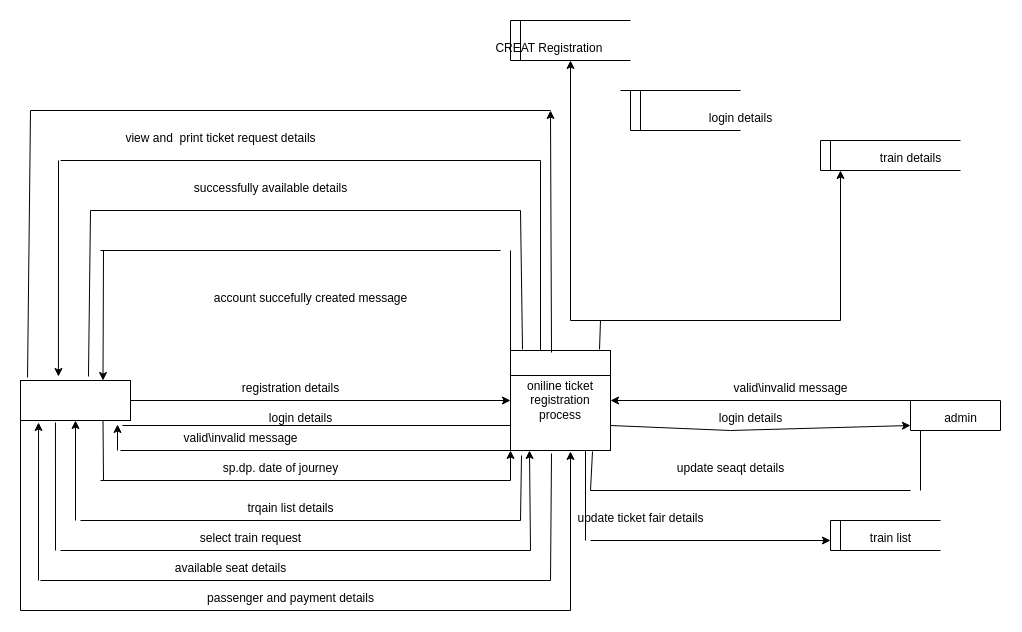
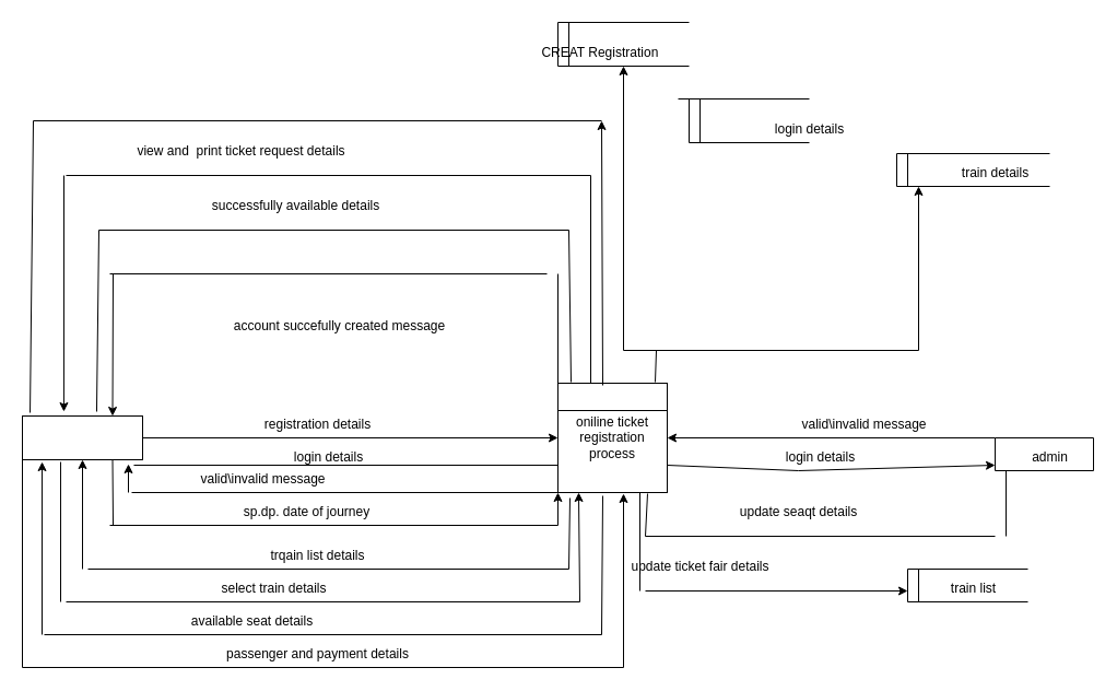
  <mxCell id="0" />
  <mxCell id="1" parent="0" />
  <mxCell id="2" value="oniline ticket registration process" style="whiteSpace=wrap;html=1;aspect=fixed;" vertex="1" parent="1"><mxGeometry x="510" y="350" width="100" height="100" as="geometry" /></mxCell>
  <mxCell id="3" value="" style="endArrow=none;html=1;rounded=0;entryX=1;entryY=0.25;entryDx=0;entryDy=0;entryPerimeter=0;exitX=0;exitY=0.25;exitDx=0;exitDy=0;" edge="1" parent="1" source="2" target="2"><mxGeometry width="50" height="50" relative="1" as="geometry"><mxPoint x="520" y="410" as="sourcePoint" /><mxPoint x="570" y="360" as="targetPoint" /></mxGeometry></mxCell>
  <mxCell id="4" value="" style="endArrow=none;html=1;rounded=0;" edge="1" parent="1"><mxGeometry width="50" height="50" relative="1" as="geometry"><mxPoint x="510" y="20" as="sourcePoint" /><mxPoint x="630" y="20" as="targetPoint" /></mxGeometry></mxCell>
  <mxCell id="5" value="" style="endArrow=none;html=1;rounded=0;" edge="1" parent="1"><mxGeometry width="50" height="50" relative="1" as="geometry"><mxPoint x="510" y="60" as="sourcePoint" /><mxPoint x="630" y="60" as="targetPoint" /></mxGeometry></mxCell>
  <mxCell id="6" value="" style="endArrow=none;html=1;rounded=0;" edge="1" parent="1"><mxGeometry width="50" height="50" relative="1" as="geometry"><mxPoint x="510" y="20" as="sourcePoint" /><mxPoint x="510" y="60" as="targetPoint" /></mxGeometry></mxCell>
  <mxCell id="7" value="" style="endArrow=classic;html=1;rounded=0;" edge="1" parent="1"><mxGeometry width="50" height="50" relative="1" as="geometry"><mxPoint x="570" y="320" as="sourcePoint" /><mxPoint x="570" y="60" as="targetPoint" /></mxGeometry></mxCell>
  <mxCell id="8" value="" style="endArrow=none;html=1;rounded=0;" edge="1" parent="1"><mxGeometry width="50" height="50" relative="1" as="geometry"><mxPoint x="600" y="320" as="sourcePoint" /><mxPoint x="570" y="320" as="targetPoint" /></mxGeometry></mxCell>
  <mxCell id="9" value="" style="endArrow=none;html=1;rounded=0;exitX=0.89;exitY=-0.01;exitDx=0;exitDy=0;exitPerimeter=0;" edge="1" parent="1" source="2"><mxGeometry width="50" height="50" relative="1" as="geometry"><mxPoint x="520" y="210" as="sourcePoint" /><mxPoint x="600" y="320" as="targetPoint" /></mxGeometry></mxCell>
  <mxCell id="10" value="" style="endArrow=none;html=1;rounded=0;" edge="1" parent="1"><mxGeometry width="50" height="50" relative="1" as="geometry"><mxPoint x="520" y="60" as="sourcePoint" /><mxPoint x="520" y="20" as="targetPoint" /></mxGeometry></mxCell>
  <mxCell id="11" value="" style="rounded=0;whiteSpace=wrap;html=1;" vertex="1" parent="1"><mxGeometry x="20" y="380" width="110" height="40" as="geometry" /></mxCell>
  <mxCell id="12" value="" style="endArrow=classic;html=1;rounded=0;exitX=1;exitY=0.5;exitDx=0;exitDy=0;entryX=0;entryY=0.5;entryDx=0;entryDy=0;" edge="1" parent="1" source="11" target="2"><mxGeometry width="50" height="50" relative="1" as="geometry"><mxPoint x="330" y="310" as="sourcePoint" /><mxPoint x="380" y="260" as="targetPoint" /></mxGeometry></mxCell>
  <mxCell id="13" value="" style="endArrow=none;html=1;rounded=0;exitX=0.064;exitY=-0.075;exitDx=0;exitDy=0;exitPerimeter=0;" edge="1" parent="1" source="11"><mxGeometry width="50" height="50" relative="1" as="geometry"><mxPoint x="330" y="310" as="sourcePoint" /><mxPoint x="30" y="110" as="targetPoint" /></mxGeometry></mxCell>
  <mxCell id="14" value="" style="endArrow=none;html=1;rounded=0;" edge="1" parent="1"><mxGeometry width="50" height="50" relative="1" as="geometry"><mxPoint x="30" y="110" as="sourcePoint" /><mxPoint x="550" y="110" as="targetPoint" /></mxGeometry></mxCell>
  <mxCell id="15" value="" style="endArrow=classic;html=1;rounded=0;exitX=0.41;exitY=0.02;exitDx=0;exitDy=0;exitPerimeter=0;" edge="1" parent="1" source="2"><mxGeometry width="50" height="50" relative="1" as="geometry"><mxPoint x="560" y="350" as="sourcePoint" /><mxPoint x="550" y="110" as="targetPoint" /></mxGeometry></mxCell>
  <mxCell id="16" value="" style="endArrow=classic;html=1;rounded=0;entryX=0.345;entryY=-0.1;entryDx=0;entryDy=0;entryPerimeter=0;" edge="1" parent="1" target="11"><mxGeometry width="50" height="50" relative="1" as="geometry"><mxPoint x="58" y="160" as="sourcePoint" /><mxPoint x="390" y="260" as="targetPoint" /></mxGeometry></mxCell>
  <mxCell id="17" value="" style="endArrow=none;html=1;rounded=0;" edge="1" parent="1"><mxGeometry width="50" height="50" relative="1" as="geometry"><mxPoint x="60" y="160" as="sourcePoint" /><mxPoint x="540" y="160" as="targetPoint" /></mxGeometry></mxCell>
  <mxCell id="18" value="" style="endArrow=none;html=1;rounded=0;exitX=0.3;exitY=0;exitDx=0;exitDy=0;exitPerimeter=0;" edge="1" parent="1" source="2"><mxGeometry width="50" height="50" relative="1" as="geometry"><mxPoint x="540" y="340" as="sourcePoint" /><mxPoint x="540" y="160" as="targetPoint" /></mxGeometry></mxCell>
  <mxCell id="19" value="" style="endArrow=none;html=1;rounded=0;exitX=0.618;exitY=-0.1;exitDx=0;exitDy=0;exitPerimeter=0;" edge="1" parent="1" source="11"><mxGeometry width="50" height="50" relative="1" as="geometry"><mxPoint x="330" y="310" as="sourcePoint" /><mxPoint x="90" y="210" as="targetPoint" /></mxGeometry></mxCell>
  <mxCell id="20" value="" style="endArrow=none;html=1;rounded=0;" edge="1" parent="1"><mxGeometry width="50" height="50" relative="1" as="geometry"><mxPoint x="90" y="210" as="sourcePoint" /><mxPoint x="520" y="210" as="targetPoint" /></mxGeometry></mxCell>
  <mxCell id="21" value="" style="endArrow=none;html=1;rounded=0;exitX=0.12;exitY=-0.01;exitDx=0;exitDy=0;exitPerimeter=0;" edge="1" parent="1" source="2"><mxGeometry width="50" height="50" relative="1" as="geometry"><mxPoint x="330" y="310" as="sourcePoint" /><mxPoint x="520" y="210" as="targetPoint" /></mxGeometry></mxCell>
  <mxCell id="22" value="" style="endArrow=classic;html=1;rounded=0;entryX=0.75;entryY=0;entryDx=0;entryDy=0;" edge="1" parent="1" target="11"><mxGeometry width="50" height="50" relative="1" as="geometry"><mxPoint x="103" y="250" as="sourcePoint" /><mxPoint x="380" y="260" as="targetPoint" /></mxGeometry></mxCell>
  <mxCell id="23" value="" style="endArrow=none;html=1;rounded=0;" edge="1" parent="1"><mxGeometry width="50" height="50" relative="1" as="geometry"><mxPoint x="100" y="250" as="sourcePoint" /><mxPoint x="500" y="250" as="targetPoint" /></mxGeometry></mxCell>
  <mxCell id="24" value="" style="endArrow=none;html=1;rounded=0;exitX=0;exitY=0;exitDx=0;exitDy=0;" edge="1" parent="1" source="2"><mxGeometry width="50" height="50" relative="1" as="geometry"><mxPoint x="330" y="310" as="sourcePoint" /><mxPoint x="510" y="250" as="targetPoint" /></mxGeometry></mxCell>
  <mxCell id="25" value="" style="endArrow=none;html=1;rounded=0;exitX=0.927;exitY=1.125;exitDx=0;exitDy=0;exitPerimeter=0;entryX=0;entryY=0.75;entryDx=0;entryDy=0;" edge="1" parent="1" source="11" target="2"><mxGeometry width="50" height="50" relative="1" as="geometry"><mxPoint x="330" y="510" as="sourcePoint" /><mxPoint x="380" y="460" as="targetPoint" /></mxGeometry></mxCell>
  <mxCell id="26" value="" style="endArrow=classic;html=1;rounded=0;entryX=0.882;entryY=1.1;entryDx=0;entryDy=0;entryPerimeter=0;" edge="1" parent="1" target="11"><mxGeometry width="50" height="50" relative="1" as="geometry"><mxPoint x="117" y="450" as="sourcePoint" /><mxPoint x="380" y="460" as="targetPoint" /></mxGeometry></mxCell>
  <mxCell id="27" value="" style="endArrow=none;html=1;rounded=0;entryX=0;entryY=1;entryDx=0;entryDy=0;" edge="1" parent="1" target="2"><mxGeometry width="50" height="50" relative="1" as="geometry"><mxPoint x="120" y="450" as="sourcePoint" /><mxPoint x="380" y="460" as="targetPoint" /></mxGeometry></mxCell>
  <mxCell id="28" value="" style="endArrow=none;html=1;rounded=0;exitX=0.75;exitY=1;exitDx=0;exitDy=0;" edge="1" parent="1" source="11"><mxGeometry width="50" height="50" relative="1" as="geometry"><mxPoint x="330" y="510" as="sourcePoint" /><mxPoint x="103" y="480" as="targetPoint" /></mxGeometry></mxCell>
  <mxCell id="29" value="" style="endArrow=none;html=1;rounded=0;" edge="1" parent="1"><mxGeometry width="50" height="50" relative="1" as="geometry"><mxPoint x="100" y="480" as="sourcePoint" /><mxPoint x="510" y="480" as="targetPoint" /></mxGeometry></mxCell>
  <mxCell id="30" value="" style="endArrow=classic;html=1;rounded=0;" edge="1" parent="1"><mxGeometry width="50" height="50" relative="1" as="geometry"><mxPoint x="510" y="480" as="sourcePoint" /><mxPoint x="510" y="450" as="targetPoint" /><Array as="points" /></mxGeometry></mxCell>
  <mxCell id="31" value="" style="endArrow=classic;html=1;rounded=0;entryX=0.5;entryY=1;entryDx=0;entryDy=0;" edge="1" parent="1" target="11"><mxGeometry width="50" height="50" relative="1" as="geometry"><mxPoint x="75" y="520" as="sourcePoint" /><mxPoint x="380" y="460" as="targetPoint" /></mxGeometry></mxCell>
  <mxCell id="32" value="" style="endArrow=none;html=1;rounded=0;" edge="1" parent="1"><mxGeometry width="50" height="50" relative="1" as="geometry"><mxPoint x="80" y="520" as="sourcePoint" /><mxPoint x="520" y="520" as="targetPoint" /></mxGeometry></mxCell>
  <mxCell id="33" value="" style="endArrow=none;html=1;rounded=0;entryX=0.11;entryY=1.05;entryDx=0;entryDy=0;entryPerimeter=0;" edge="1" parent="1" target="2"><mxGeometry width="50" height="50" relative="1" as="geometry"><mxPoint x="520" y="520" as="sourcePoint" /><mxPoint x="380" y="460" as="targetPoint" /></mxGeometry></mxCell>
  <mxCell id="34" value="" style="endArrow=none;html=1;rounded=0;entryX=0.318;entryY=1.05;entryDx=0;entryDy=0;entryPerimeter=0;" edge="1" parent="1" target="11"><mxGeometry width="50" height="50" relative="1" as="geometry"><mxPoint x="55" y="550" as="sourcePoint" /><mxPoint x="380" y="460" as="targetPoint" /></mxGeometry></mxCell>
  <mxCell id="35" value="" style="endArrow=none;html=1;rounded=0;" edge="1" parent="1"><mxGeometry width="50" height="50" relative="1" as="geometry"><mxPoint x="60" y="550" as="sourcePoint" /><mxPoint x="530" y="550" as="targetPoint" /></mxGeometry></mxCell>
  <mxCell id="36" value="" style="endArrow=classic;html=1;rounded=0;entryX=0.19;entryY=1;entryDx=0;entryDy=0;entryPerimeter=0;" edge="1" parent="1" target="2"><mxGeometry width="50" height="50" relative="1" as="geometry"><mxPoint x="530" y="550" as="sourcePoint" /><mxPoint x="380" y="460" as="targetPoint" /></mxGeometry></mxCell>
  <mxCell id="37" value="" style="endArrow=classic;html=1;rounded=0;entryX=0.164;entryY=1.05;entryDx=0;entryDy=0;entryPerimeter=0;" edge="1" parent="1" target="11"><mxGeometry width="50" height="50" relative="1" as="geometry"><mxPoint x="38" y="580" as="sourcePoint" /><mxPoint x="380" y="460" as="targetPoint" /></mxGeometry></mxCell>
  <mxCell id="38" value="" style="endArrow=none;html=1;rounded=0;" edge="1" parent="1"><mxGeometry width="50" height="50" relative="1" as="geometry"><mxPoint x="40" y="580" as="sourcePoint" /><mxPoint x="550" y="580" as="targetPoint" /></mxGeometry></mxCell>
  <mxCell id="39" value="" style="endArrow=none;html=1;rounded=0;entryX=0.41;entryY=1.03;entryDx=0;entryDy=0;entryPerimeter=0;" edge="1" parent="1" target="2"><mxGeometry width="50" height="50" relative="1" as="geometry"><mxPoint x="550" y="580" as="sourcePoint" /><mxPoint x="380" y="460" as="targetPoint" /></mxGeometry></mxCell>
  <mxCell id="40" value="" style="endArrow=none;html=1;rounded=0;exitX=0;exitY=1;exitDx=0;exitDy=0;" edge="1" parent="1" source="11"><mxGeometry width="50" height="50" relative="1" as="geometry"><mxPoint x="330" y="510" as="sourcePoint" /><mxPoint x="20" y="610" as="targetPoint" /></mxGeometry></mxCell>
  <mxCell id="41" value="" style="endArrow=none;html=1;rounded=0;" edge="1" parent="1"><mxGeometry width="50" height="50" relative="1" as="geometry"><mxPoint x="20" y="610" as="sourcePoint" /><mxPoint x="570" y="610" as="targetPoint" /></mxGeometry></mxCell>
  <mxCell id="42" value="" style="endArrow=classic;html=1;rounded=0;entryX=0.6;entryY=1.01;entryDx=0;entryDy=0;entryPerimeter=0;" edge="1" parent="1" target="2"><mxGeometry width="50" height="50" relative="1" as="geometry"><mxPoint x="570" y="610" as="sourcePoint" /><mxPoint x="380" y="460" as="targetPoint" /></mxGeometry></mxCell>
  <mxCell id="43" value="" style="endArrow=none;html=1;rounded=0;" edge="1" parent="1"><mxGeometry width="50" height="50" relative="1" as="geometry"><mxPoint x="620" y="90" as="sourcePoint" /><mxPoint x="740" y="90" as="targetPoint" /></mxGeometry></mxCell>
  <mxCell id="44" value="" style="endArrow=none;html=1;rounded=0;" edge="1" parent="1"><mxGeometry width="50" height="50" relative="1" as="geometry"><mxPoint x="630" as="sourcePoint" y="130" /><mxPoint x="740" as="targetPoint" y="130" /></mxGeometry></mxCell>
  <mxCell id="45" value="" style="endArrow=none;html=1;rounded=0;" edge="1" parent="1"><mxGeometry width="50" height="50" relative="1" as="geometry"><mxPoint x="630" as="sourcePoint" y="130" /><mxPoint x="630" y="90" as="targetPoint" /></mxGeometry></mxCell>
  <mxCell id="46" value="" style="endArrow=none;html=1;rounded=0;" edge="1" parent="1"><mxGeometry width="50" height="50" relative="1" as="geometry"><mxPoint x="640" as="sourcePoint" y="130" /><mxPoint x="640" y="90" as="targetPoint" /></mxGeometry></mxCell>
  <mxCell id="47" value="" style="endArrow=none;html=1;rounded=0;" edge="1" parent="1"><mxGeometry width="50" height="50" relative="1" as="geometry"><mxPoint x="820" y="140" as="sourcePoint" /><mxPoint x="960" y="140" as="targetPoint" /></mxGeometry></mxCell>
  <mxCell id="48" value="" style="endArrow=none;html=1;rounded=0;" edge="1" parent="1"><mxGeometry width="50" height="50" relative="1" as="geometry"><mxPoint x="960" y="170" as="sourcePoint" /><mxPoint x="820" y="170" as="targetPoint" /></mxGeometry></mxCell>
  <mxCell id="49" value="" style="endArrow=none;html=1;rounded=0;" edge="1" parent="1"><mxGeometry width="50" height="50" relative="1" as="geometry"><mxPoint x="820" y="170" as="sourcePoint" /><mxPoint x="820" y="140" as="targetPoint" /></mxGeometry></mxCell>
  <mxCell id="50" value="" style="endArrow=none;html=1;rounded=0;" edge="1" parent="1"><mxGeometry width="50" height="50" relative="1" as="geometry"><mxPoint x="830" y="170" as="sourcePoint" /><mxPoint x="830" y="140" as="targetPoint" /></mxGeometry></mxCell>
  <mxCell id="51" value="" style="endArrow=classic;html=1;rounded=0;" edge="1" parent="1"><mxGeometry width="50" height="50" relative="1" as="geometry"><mxPoint x="840" y="320" as="sourcePoint" /><mxPoint x="840" y="170" as="targetPoint" /></mxGeometry></mxCell>
  <mxCell id="52" value="" style="endArrow=none;html=1;rounded=0;" edge="1" parent="1"><mxGeometry width="50" height="50" relative="1" as="geometry"><mxPoint x="590" y="320" as="sourcePoint" /><mxPoint x="840" y="320" as="targetPoint" /></mxGeometry></mxCell>
  <mxCell id="53" value="" style="endArrow=none;html=1;rounded=0;" edge="1" parent="1"><mxGeometry width="50" height="50" relative="1" as="geometry"><mxPoint x="910" y="400" as="sourcePoint" /><mxPoint x="1000" y="400" as="targetPoint" /></mxGeometry></mxCell>
  <mxCell id="54" value="" style="endArrow=none;html=1;rounded=0;" edge="1" parent="1"><mxGeometry width="50" height="50" relative="1" as="geometry"><mxPoint x="910" y="430" as="sourcePoint" /><mxPoint x="910" y="400" as="targetPoint" /></mxGeometry></mxCell>
  <mxCell id="55" value="" style="endArrow=none;html=1;rounded=0;" edge="1" parent="1"><mxGeometry width="50" height="50" relative="1" as="geometry"><mxPoint x="910" y="430" as="sourcePoint" /><mxPoint x="1000" y="430" as="targetPoint" /></mxGeometry></mxCell>
  <mxCell id="56" value="" style="endArrow=none;html=1;rounded=0;" edge="1" parent="1"><mxGeometry width="50" height="50" relative="1" as="geometry"><mxPoint x="1000" y="400" as="sourcePoint" /><mxPoint x="1000" y="430" as="targetPoint" /></mxGeometry></mxCell>
  <mxCell id="57" value="" style="endArrow=classic;html=1;rounded=0;entryX=1;entryY=0.5;entryDx=0;entryDy=0;" edge="1" parent="1" target="2"><mxGeometry width="50" height="50" relative="1" as="geometry"><mxPoint x="910" y="400" as="sourcePoint" /><mxPoint x="700" y="360" as="targetPoint" /></mxGeometry></mxCell>
  <mxCell id="58" value="" style="endArrow=classic;html=1;rounded=0;exitX=1;exitY=0.75;exitDx=0;exitDy=0;" edge="1" parent="1" source="2"><mxGeometry width="50" height="50" relative="1" as="geometry"><mxPoint x="650" y="410" as="sourcePoint" /><mxPoint x="910" y="425" as="targetPoint" /><Array as="points"><mxPoint x="730" y="430" /></Array></mxGeometry></mxCell>
  <mxCell id="59" value="" style="endArrow=none;html=1;rounded=0;" edge="1" parent="1"><mxGeometry width="50" height="50" relative="1" as="geometry"><mxPoint x="920" y="490" as="sourcePoint" /><mxPoint x="920" y="430" as="targetPoint" /></mxGeometry></mxCell>
  <mxCell id="60" value="" style="endArrow=none;html=1;rounded=0;" edge="1" parent="1"><mxGeometry width="50" height="50" relative="1" as="geometry"><mxPoint x="910" y="490" as="sourcePoint" /><mxPoint x="590" y="490" as="targetPoint" /></mxGeometry></mxCell>
  <mxCell id="61" value="" style="endArrow=none;html=1;rounded=0;entryX=0.82;entryY=1.01;entryDx=0;entryDy=0;entryPerimeter=0;" edge="1" parent="1" target="2"><mxGeometry width="50" height="50" relative="1" as="geometry"><mxPoint x="590" y="490" as="sourcePoint" /><mxPoint x="700" y="360" as="targetPoint" /></mxGeometry></mxCell>
  <mxCell id="62" value="" style="endArrow=none;html=1;rounded=0;exitX=0.75;exitY=1;exitDx=0;exitDy=0;" edge="1" parent="1" source="2"><mxGeometry width="50" height="50" relative="1" as="geometry"><mxPoint x="650" y="410" as="sourcePoint" /><mxPoint x="585" y="540" as="targetPoint" /></mxGeometry></mxCell>
  <mxCell id="63" value="" style="endArrow=classic;html=1;rounded=0;" edge="1" parent="1"><mxGeometry width="50" height="50" relative="1" as="geometry"><mxPoint x="590" y="540" as="sourcePoint" /><mxPoint x="830" y="540" as="targetPoint" /></mxGeometry></mxCell>
  <mxCell id="64" value="" style="endArrow=none;html=1;rounded=0;" edge="1" parent="1"><mxGeometry width="50" height="50" relative="1" as="geometry"><mxPoint x="830" y="520" as="sourcePoint" /><mxPoint x="830" y="550" as="targetPoint" /></mxGeometry></mxCell>
  <mxCell id="65" value="" style="endArrow=none;html=1;rounded=0;" edge="1" parent="1"><mxGeometry width="50" height="50" relative="1" as="geometry"><mxPoint x="830" y="550" as="sourcePoint" /><mxPoint x="940" y="550" as="targetPoint" /></mxGeometry></mxCell>
  <mxCell id="66" value="" style="endArrow=none;html=1;rounded=0;" edge="1" parent="1"><mxGeometry width="50" height="50" relative="1" as="geometry"><mxPoint x="840" y="550" as="sourcePoint" /><mxPoint x="840" y="520" as="targetPoint" /></mxGeometry></mxCell>
  <mxCell id="67" value="&lt;br&gt;CREAT Registration&amp;nbsp;" style="text;html=1;align=center;verticalAlign=middle;resizable=0;points=[];autosize=1;strokeColor=none;fillColor=none;" vertex="1" parent="1"><mxGeometry x="485" y="20" width="130" height="40" as="geometry" /></mxCell>
  <mxCell id="68" value="&lt;br&gt;login details" style="text;html=1;align=center;verticalAlign=middle;resizable=0;points=[];autosize=1;strokeColor=none;fillColor=none;" vertex="1" parent="1"><mxGeometry x="695" y="90" width="90" height="40" as="geometry" /></mxCell>
  <mxCell id="69" value="&lt;br&gt;admin" style="text;html=1;align=center;verticalAlign=middle;resizable=0;points=[];autosize=1;strokeColor=none;fillColor=none;" vertex="1" parent="1"><mxGeometry x="930" y="390" width="60" height="40" as="geometry" /></mxCell>
  <mxCell id="70" value="&lt;br&gt;train details" style="text;html=1;align=center;verticalAlign=middle;resizable=0;points=[];autosize=1;strokeColor=none;fillColor=none;" vertex="1" parent="1"><mxGeometry x="870" width="80" height="40" as="geometry" y="130" /></mxCell>
  <mxCell id="71" value="&lt;br&gt;" style="text;html=1;align=center;verticalAlign=middle;resizable=0;points=[];autosize=1;strokeColor=none;fillColor=none;" vertex="1" parent="1"><mxGeometry x="680" y="505" width="20" height="30" as="geometry" /></mxCell>
  <mxCell id="72" value="&lt;br&gt;valid\invalid message" style="text;html=1;align=center;verticalAlign=middle;resizable=0;points=[];autosize=1;strokeColor=none;fillColor=none;" vertex="1" parent="1"><mxGeometry x="720" y="360" width="140" height="40" as="geometry" /></mxCell>
  <mxCell id="73" value="&lt;br&gt;" style="text;html=1;align=center;verticalAlign=middle;resizable=0;points=[];autosize=1;strokeColor=none;fillColor=none;rotation=90;" vertex="1" parent="1"><mxGeometry x="750" y="410" width="20" height="30" as="geometry" /></mxCell>
  <mxCell id="74" value="&lt;br&gt;update seaqt details" style="text;html=1;align=center;verticalAlign=middle;resizable=0;points=[];autosize=1;strokeColor=none;fillColor=none;" vertex="1" parent="1"><mxGeometry x="665" y="440" width="130" height="40" as="geometry" /></mxCell>
  <mxCell id="75" value="&lt;br&gt;login details" style="text;html=1;align=center;verticalAlign=middle;resizable=0;points=[];autosize=1;strokeColor=none;fillColor=none;" vertex="1" parent="1"><mxGeometry x="705" y="390" width="90" height="40" as="geometry" /></mxCell>
  <mxCell id="76" value="&lt;br&gt;" style="text;html=1;align=center;verticalAlign=middle;resizable=0;points=[];autosize=1;strokeColor=none;fillColor=none;" vertex="1" parent="1"><mxGeometry x="580" y="505" width="20" height="30" as="geometry" /></mxCell>
  <mxCell id="77" value="&lt;br&gt;update ticket fair details" style="text;html=1;align=center;verticalAlign=middle;resizable=0;points=[];autosize=1;strokeColor=none;fillColor=none;" vertex="1" parent="1"><mxGeometry x="565" y="490" width="150" height="40" as="geometry" /></mxCell>
  <mxCell id="78" value="&lt;br&gt;view and&amp;nbsp; print ticket request details" style="text;html=1;align=center;verticalAlign=middle;resizable=0;points=[];autosize=1;strokeColor=none;fillColor=none;" vertex="1" parent="1"><mxGeometry x="115" y="110" width="210" height="40" as="geometry" /></mxCell>
  <mxCell id="79" value="&lt;br&gt;successfully available details" style="text;html=1;align=center;verticalAlign=middle;resizable=0;points=[];autosize=1;strokeColor=none;fillColor=none;" vertex="1" parent="1"><mxGeometry x="175" y="160" width="190" height="40" as="geometry" /></mxCell>
  <mxCell id="80" value="&lt;br&gt;account succefully created message" style="text;html=1;align=center;verticalAlign=middle;resizable=0;points=[];autosize=1;strokeColor=none;fillColor=none;" vertex="1" parent="1"><mxGeometry x="200" y="270" width="220" height="40" as="geometry" /></mxCell>
  <mxCell id="81" value="&lt;br&gt;registration details" style="text;html=1;align=center;verticalAlign=middle;resizable=0;points=[];autosize=1;strokeColor=none;fillColor=none;" vertex="1" parent="1"><mxGeometry x="230" y="360" width="120" height="40" as="geometry" /></mxCell>
  <mxCell id="82" value="&lt;br&gt;login details" style="text;html=1;align=center;verticalAlign=middle;resizable=0;points=[];autosize=1;strokeColor=none;fillColor=none;" vertex="1" parent="1"><mxGeometry x="255" y="390" width="90" height="40" as="geometry" /></mxCell>
  <mxCell id="83" value="&lt;br&gt;" style="text;html=1;align=center;verticalAlign=middle;resizable=0;points=[];autosize=1;strokeColor=none;fillColor=none;" vertex="1" parent="1"><mxGeometry x="310" y="425" width="20" height="30" as="geometry" /></mxCell>
  <mxCell id="84" value="&lt;br&gt;valid\invalid message" style="text;html=1;align=center;verticalAlign=middle;resizable=0;points=[];autosize=1;strokeColor=none;fillColor=none;" vertex="1" parent="1"><mxGeometry x="170" y="410" width="140" height="40" as="geometry" /></mxCell>
  <mxCell id="85" value="&lt;br&gt;sp.dp. date of journey" style="text;html=1;align=center;verticalAlign=middle;resizable=0;points=[];autosize=1;strokeColor=none;fillColor=none;" vertex="1" parent="1"><mxGeometry x="210" y="440" width="140" height="40" as="geometry" /></mxCell>
  <mxCell id="86" value="&lt;br&gt;trqain list details" style="text;html=1;align=center;verticalAlign=middle;resizable=0;points=[];autosize=1;strokeColor=none;fillColor=none;" vertex="1" parent="1"><mxGeometry x="235" y="480" width="110" height="40" as="geometry" /></mxCell>
- <mxCell id="87" value="&lt;br&gt;select train request" style="text;html=1;align=center;verticalAlign=middle;resizable=0;points=[];autosize=1;strokeColor=none;fillColor=none;" vertex="1" parent="1"><mxGeometry x="190" y="510" width="120" height="40" as="geometry" /></mxCell>
+ <mxCell id="87" value="&lt;br&gt;select train details" style="text;html=1;align=center;verticalAlign=middle;resizable=0;points=[];autosize=1;strokeColor=none;fillColor=none;" vertex="1" parent="1"><mxGeometry x="190" y="510" width="120" height="40" as="geometry" /></mxCell>
  <mxCell id="88" value="&lt;br&gt;available seat details" style="text;html=1;align=center;verticalAlign=middle;resizable=0;points=[];autosize=1;strokeColor=none;fillColor=none;" vertex="1" parent="1"><mxGeometry x="165" y="540" width="130" height="40" as="geometry" /></mxCell>
  <mxCell id="89" value="&lt;br&gt;passenger and payment details" style="text;html=1;align=center;verticalAlign=middle;resizable=0;points=[];autosize=1;strokeColor=none;fillColor=none;" vertex="1" parent="1"><mxGeometry x="195" y="570" width="190" height="40" as="geometry" /></mxCell>
  <mxCell id="90" value="" style="endArrow=none;html=1;rounded=0;" edge="1" parent="1"><mxGeometry width="50" height="50" relative="1" as="geometry"><mxPoint x="830" y="520" as="sourcePoint" /><mxPoint x="940" y="520" as="targetPoint" /></mxGeometry></mxCell>
  <mxCell id="91" value="&lt;br&gt;train list" style="text;html=1;align=center;verticalAlign=middle;resizable=0;points=[];autosize=1;strokeColor=none;fillColor=none;" vertex="1" parent="1"><mxGeometry x="860" y="510" width="60" height="40" as="geometry" /></mxCell>
